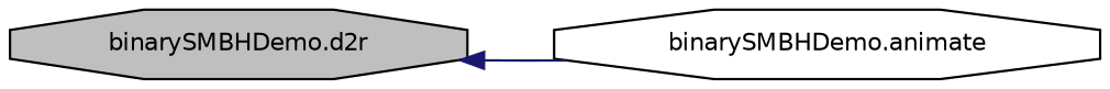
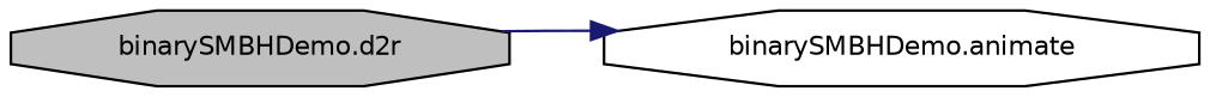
  digraph {
    rankdir=LR
    node [color=black fontname=Helvetica fontsize=10 shape=octagon style=filled]
    n1 [fillcolor=grey75 fontcolor=black height=0.2 label="binarySMBHDemo.d2r" width=0.4]
    n2 [fillcolor=white height=0.2 label="binarySMBHDemo.animate" width=0.4]
-   n1 -> n2 [color=midnightblue dir=back fontname=Helvetica fontsize=10 labelfontname=Helvetica labelfontsize=10 style=solid]
+   n2 -> n1 [color=midnightblue dir=back fontname=Helvetica fontsize=10 labelfontname=Helvetica labelfontsize=10 style=solid]
  }
